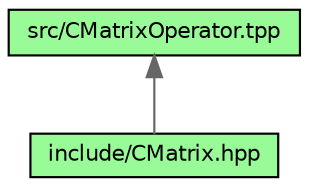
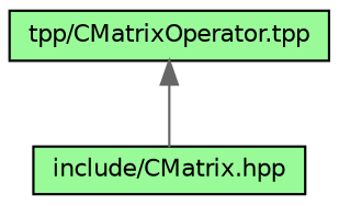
  digraph {
    node [color=black fillcolor=palegreen fontname=Helvetica fontsize=10 shape=record style=filled]
-   n1 [fontcolor=black height=0.2 label="src/CMatrixOperator.tpp" width=0.4]
+   n1 [fontcolor=black height=0.2 label="tpp/CMatrixOperator.tpp" width=0.4]
    n2 [height=0.2 label="include/CMatrix.hpp" width=0.4]
    n1 -> n2 [color=gray40 dir=back fontname=Helvetica fontsize=10 labelfontname=Helvetica labelfontsize=10 style=solid]
  }
